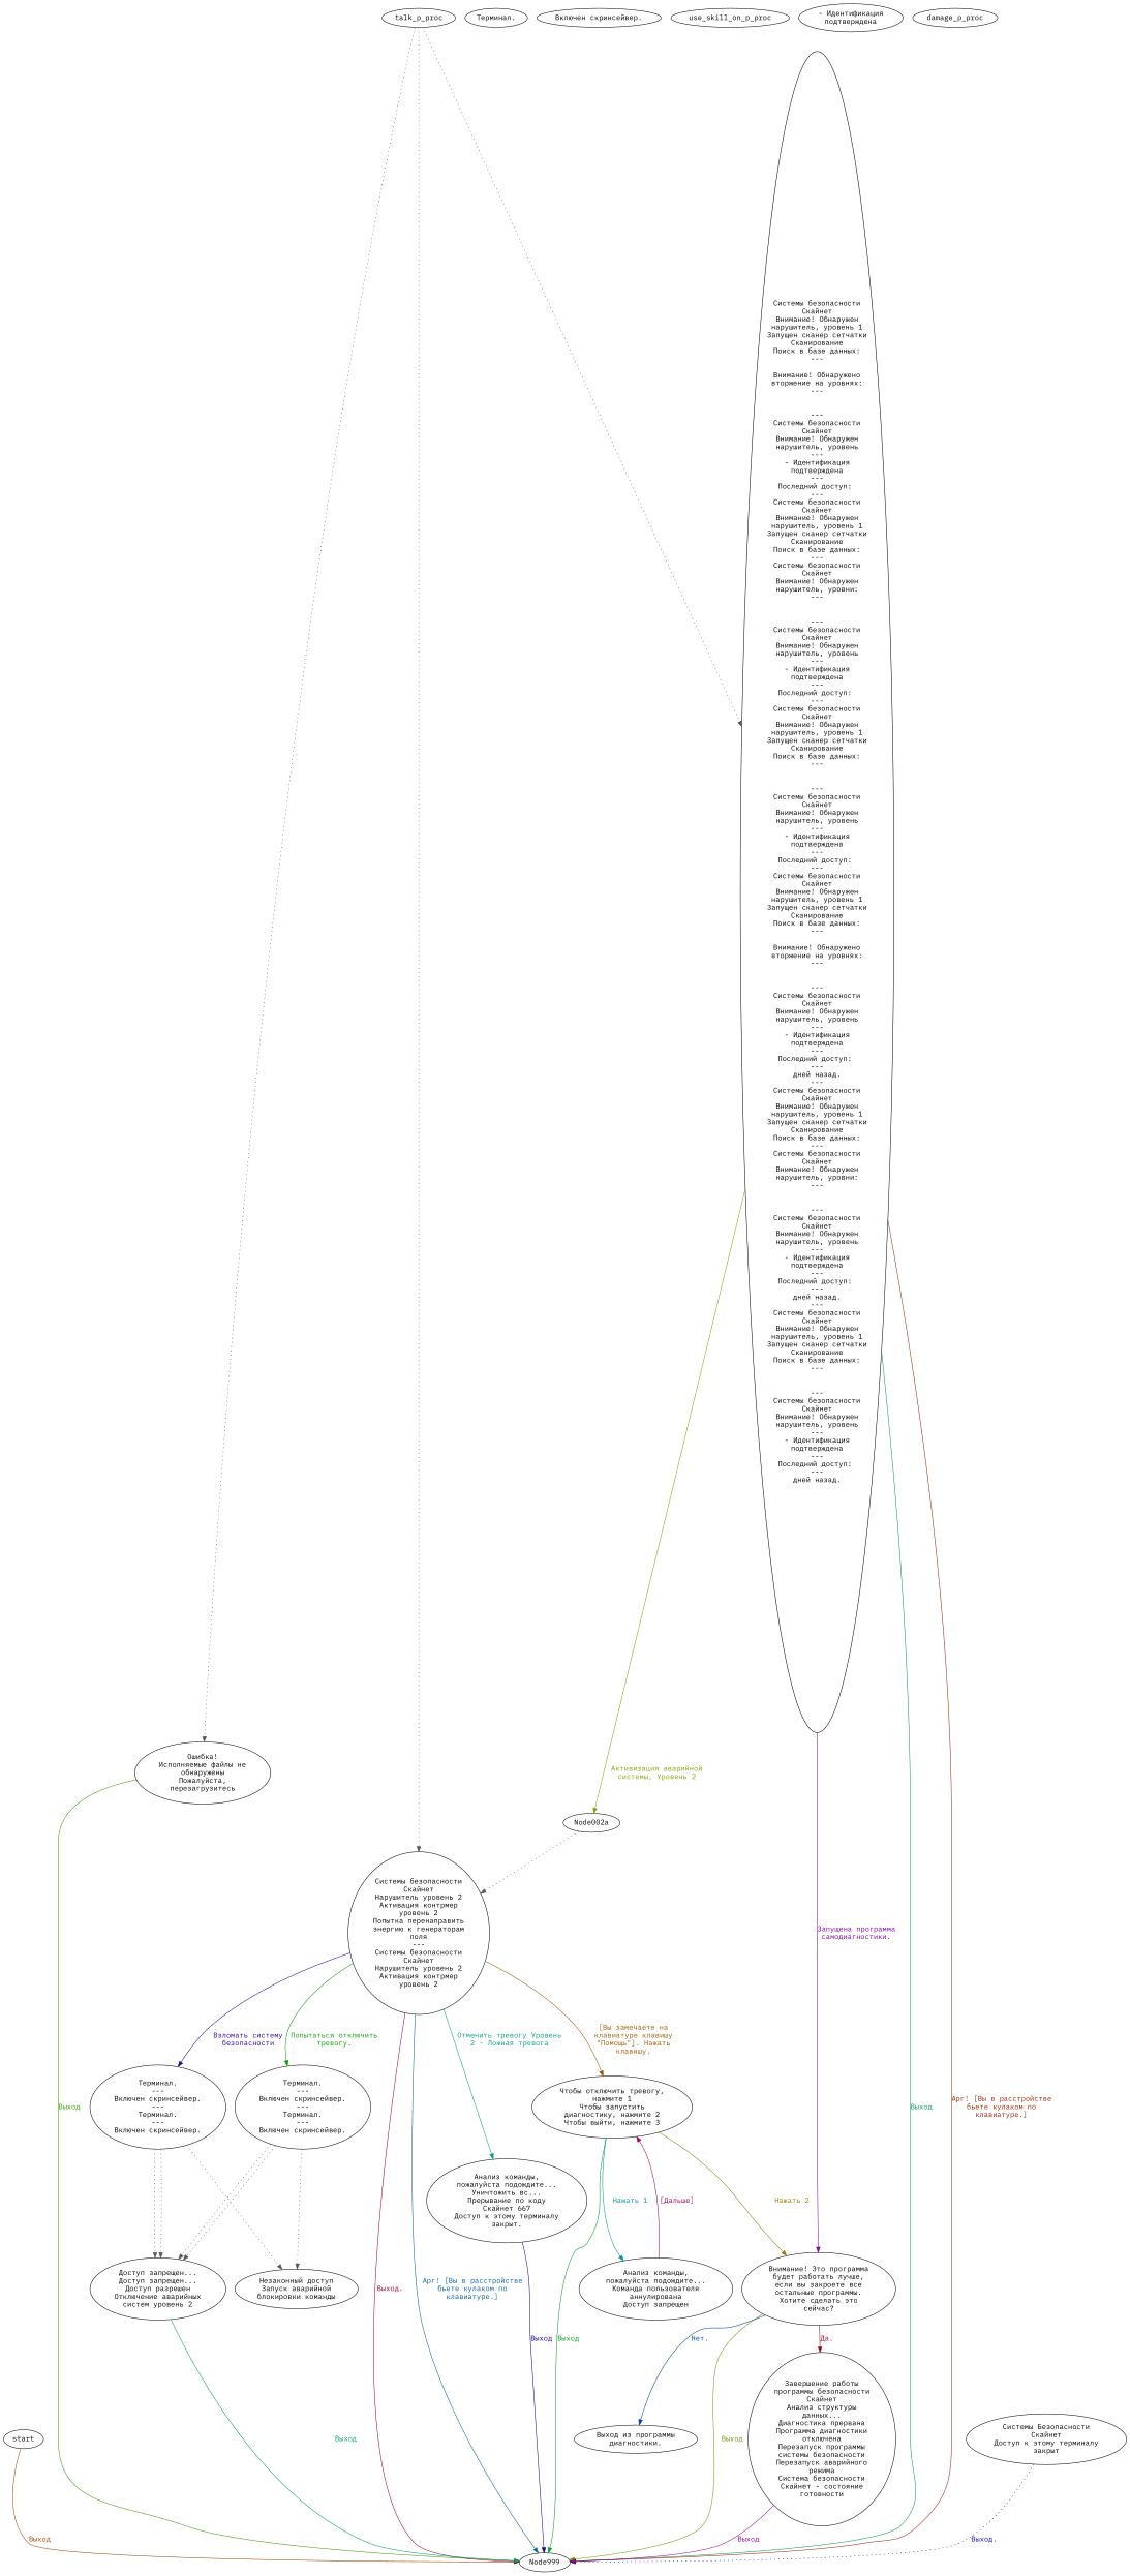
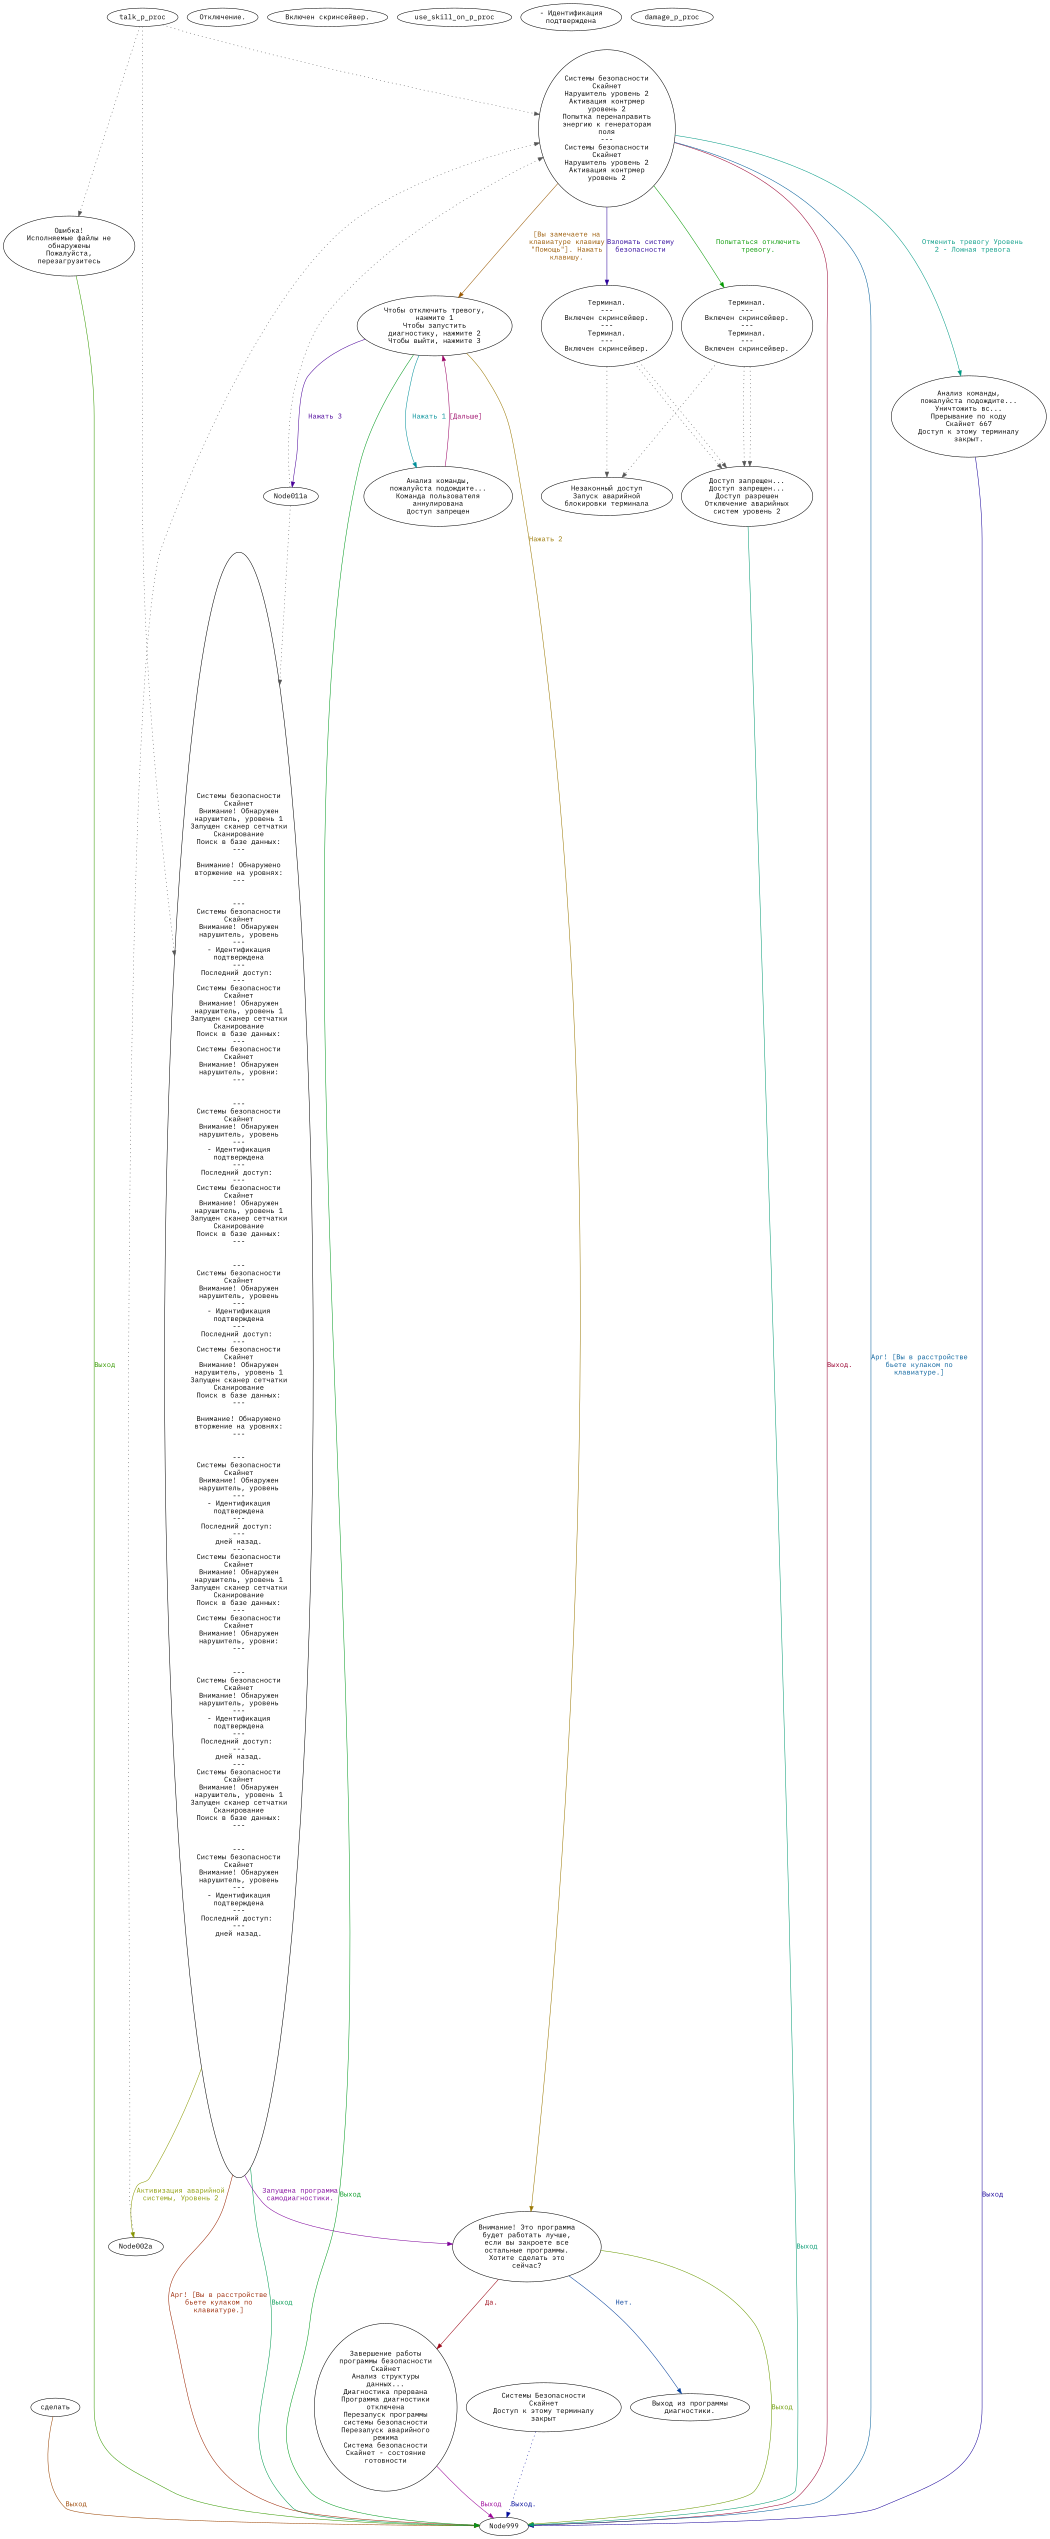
  digraph {
    fontname="IBM Plex Mono"
    node [color="#000000" fillcolor="#FFFFFF" fontname="IBM Plex Mono" style=filled]
    edge [color="#555555" fontname="IBM Plex Mono"]
-   start
+   start [label="сделать"]
    Node999
    n3 [label="Ошибка!\nИсполняемые файлы не\nобнаружены\nПожалуйста,\nперезагрузитесь"]
    talk_p_proc
    n5 [label="Системы безопасности\nСкайнет\nНарушитель уровень 2\nАктивация контрмер\nуровень 2\nПопытка перенаправить\nэнергию к генераторам\nполя\n---\nСистемы безопасности\nСкайнет\nНарушитель уровень 2\nАктивация контрмер\nуровень 2"]
    n6 [label="Системы безопасности\nСкайнет\nВнимание! Обнаружен\nнарушитель, уровень 1\nЗапущен сканер сетчатки\nСканирование\nПоиск в базе данных:\n---\n\nВнимание! Обнаружено\nвторжение на уровнях:\n---\n\n                       \n---\nСистемы безопасности\nСкайнет\nВнимание! Обнаружен\nнарушитель, уровень\n---\n- Идентификация\nподтверждена\n---\nПоследний доступ: \n---\nСистемы безопасности\nСкайнет\nВнимание! Обнаружен\nнарушитель, уровень 1\nЗапущен сканер сетчатки\nСканирование\nПоиск в базе данных:\n---\nСистемы безопасности\nСкайнет\nВнимание! Обнаружен\nнарушитель, уровни:\n---\n\n\n---\nСистемы безопасности\nСкайнет\nВнимание! Обнаружен\nнарушитель, уровень\n---\n- Идентификация\nподтверждена\n---\nПоследний доступ: \n---\nСистемы безопасности\nСкайнет\nВнимание! Обнаружен\nнарушитель, уровень 1\nЗапущен сканер сетчатки\nСканирование\nПоиск в базе данных:\n---\n\n\n---\nСистемы безопасности\nСкайнет\nВнимание! Обнаружен\nнарушитель, уровень\n---\n- Идентификация\nподтверждена\n---\nПоследний доступ: \n---\nСистемы безопасности\nСкайнет\nВнимание! Обнаружен\nнарушитель, уровень 1\nЗапущен сканер сетчатки\nСканирование\nПоиск в базе данных:\n---\n\nВнимание! Обнаружено\nвторжение на уровнях:\n---\n\n                       \n---\nСистемы безопасности\nСкайнет\nВнимание! Обнаружен\nнарушитель, уровень\n---\n- Идентификация\nподтверждена\n---\nПоследний доступ: \n---\n дней назад. \n---\nСистемы безопасности\nСкайнет\nВнимание! Обнаружен\nнарушитель, уровень 1\nЗапущен сканер сетчатки\nСканирование\nПоиск в базе данных:\n---\nСистемы безопасности\nСкайнет\nВнимание! Обнаружен\nнарушитель, уровни:\n---\n\n\n---\nСистемы безопасности\nСкайнет\nВнимание! Обнаружен\nнарушитель, уровень\n---\n- Идентификация\nподтверждена\n---\nПоследний доступ: \n---\n дней назад. \n---\nСистемы безопасности\nСкайнет\nВнимание! Обнаружен\nнарушитель, уровень 1\nЗапущен сканер сетчатки\nСканирование\nПоиск в базе данных:\n---\n\n\n---\nСистемы безопасности\nСкайнет\nВнимание! Обнаружен\nнарушитель, уровень\n---\n- Идентификация\nподтверждена\n---\nПоследний доступ: \n---\n дней назад. "]
    n7 [label="Системы Безопасности\nСкайнет\nДоступ к этому терминалу\nзакрыт"]
    n8 [label="Анализ команды,\nпожалуйста подождите...\nУничтожить вс...\nПрерывание по коду\nСкайнет 667\nДоступ к этому терминалу\nзакрыт."]
    n9 [label="Чтобы отключить тревогу,\nнажмите 1\nЧтобы запустить\nдиагностику, нажмите 2\nЧтобы выйти, нажмите 3"]
    n10 [label="Терминал.\n---\nВключен скринсейвер.\n---\nТерминал.\n---\nВключен скринсейвер."]
    n11 [label="Терминал.\n---\nВключен скринсейвер.\n---\nТерминал.\n---\nВключен скринсейвер."]
    Node002a
    n13 [label="Внимание! Это программа\nбудет работать лучше,\nесли вы закроете все\nостальные программы.\nХотите сделать это\nсейчас?"]
    n14 [label="Анализ команды,\nпожалуйста подождите...\nКоманда пользователя\nаннулирована\nДоступ запрещен"]
+   Node011a
    n16 [label="Доступ запрещен...\nДоступ запрещен...\nДоступ разрешен\nОтключение аварийных\nсистем уровень 2"]
-   n17 [label="Незаконный доступ\nЗапуск аварийной\nблокировки команды"]
+   n17 [label="Незаконный доступ\nЗапуск аварийной\nблокировки терминала"]
    n18 [label="Завершение работы\nпрограммы безопасности\nСкайнет\nАнализ структуры\nданных...\nДиагностика прервана\nПрограмма диагностики\nотключена\nПерезапуск программы\nсистемы безопасности\nПерезапуск аварийного\nрежима\nСистема безопасности\nСкайнет - состояние\nготовности"]
    n19 [label="Выход из программы\nдиагностики."]
-   n20 [label="Терминал."]
+   n20 [label="Отключение."]
    n21 [label="Включен скринсейвер."]
    use_skill_on_p_proc
    n23 [label="- Идентификация\nподтверждена"]
    damage_p_proc
    start -> Node999 [color="#994300" fontcolor="#994300" label="Выход"]
    n3 -> Node999 [color="#369900" fontcolor="#369900" label="Выход"]
    talk_p_proc -> n3 [style=dotted]
    talk_p_proc -> n5 [style=dotted]
    talk_p_proc -> n6 [style=dotted]
    n5 -> Node999 [color="#99002F" fontcolor="#99002F" label="Выход."]
    n5 -> Node999 [color="#005C99" fontcolor="#005C99" label="Арг! [Вы в расстройстве\nбьете кулаком по\nклавиатуре.]"]
    n5 -> n8 [color="#009983" fontcolor="#009983" label="Отменить тревогу Уровень\n2 - Ложная тревога"]
    n5 -> n9 [color="#995700" fontcolor="#995700" label="[Вы замечаете на\nклавиатуре клавишу\n\"Помощь\"]. Нажать\nклавишу."]
    n5 -> n10 [color="#2A0099" fontcolor="#2A0099" label="Взломать систему\nбезопасности"]
    n5 -> n11 [color="#039900" fontcolor="#039900" label="Попытаться отключить\nтревогу."]
    n6 -> Node999 [color="#009950" fontcolor="#009950" label="Выход"]
    n6 -> Node999 [color="#992300" fontcolor="#992300" label="Арг! [Вы в расстройстве\nбьете кулаком по\nклавиатуре.]"]
    n6 -> Node002a [color="#899900" fontcolor="#899900" label="Активизация аварийной\nсистемы, Уровень 2"]
    n6 -> n13 [color="#7D0099" fontcolor="#7D0099" label="Запущена программа\nсамодиагностики."]
    n7 -> Node999 [color="#000999" fontcolor="#000999" label="Выход." style=dotted]
    n8 -> Node999 [color="#160099" fontcolor="#160099" label="Выход"]
    n9 -> Node999 [color="#00991D" fontcolor="#00991D" label="Выход"]
    n9 -> n13 [color="#997600" fontcolor="#997600" label="Нажать 2"]
    n9 -> n14 [color="#008F99" fontcolor="#008F99" label="Нажать 1"]
+   n9 -> Node011a [color="#490099" fontcolor="#490099" label="Нажать 3"]
    n10 -> n16 [style=dotted]
    n10 -> n16 [style=dotted]
    n10 -> n17 [style=dotted]
    n11 -> n16 [style=dotted]
    n11 -> n16 [style=dotted]
    n11 -> n17 [style=dotted]
    Node002a -> n5 [style=dotted]
    n13 -> Node999 [color="#699900" fontcolor="#699900" label="Выход"]
    n13 -> n18 [color="#990010" fontcolor="#990010" label="Да."]
    n13 -> n19 [color="#003C99" fontcolor="#003C99" label="Нет."]
    n14 -> n9 [color="#990063" fontcolor="#990063" label="[Дальше]"]
+   Node011a -> n5 [style=dotted]
+   Node011a -> n6 [style=dotted]
    n16 -> Node999 [color="#009970" fontcolor="#009970" label="Выход"]
    n18 -> Node999 [color="#990096" fontcolor="#990096" label="Выход"]
  }
